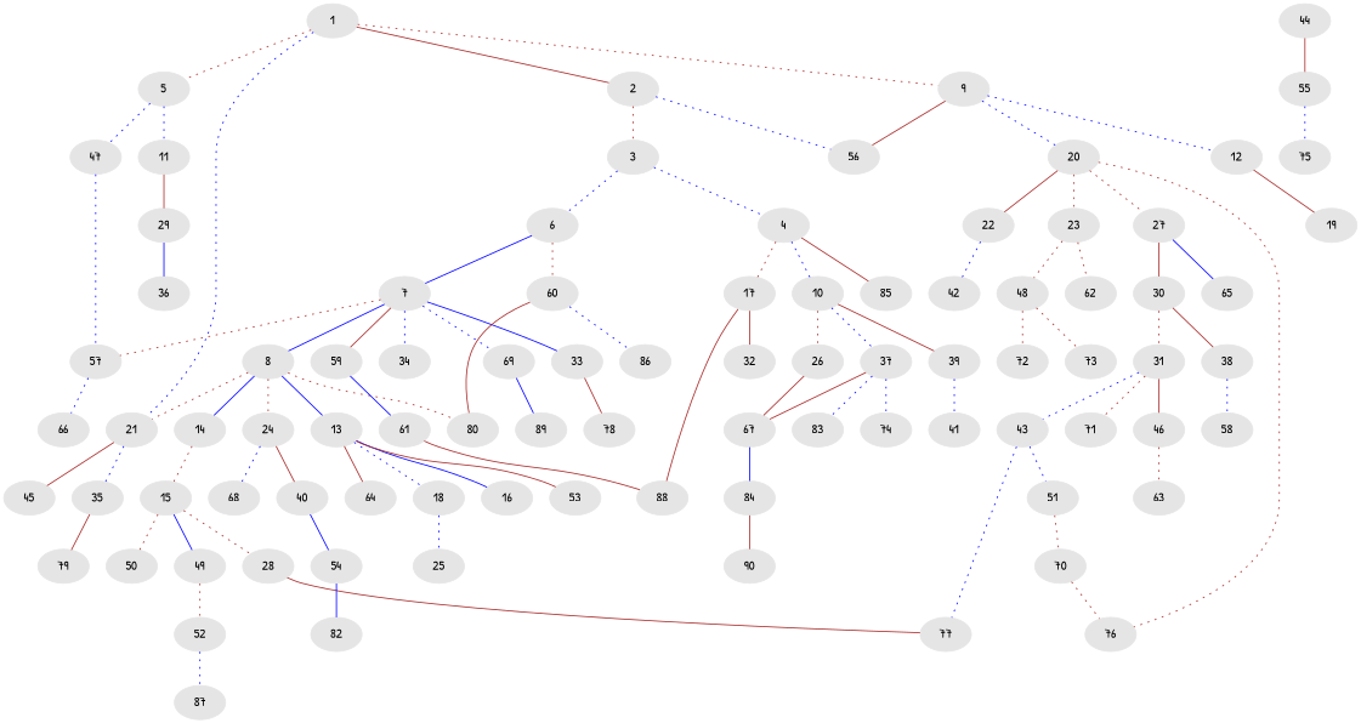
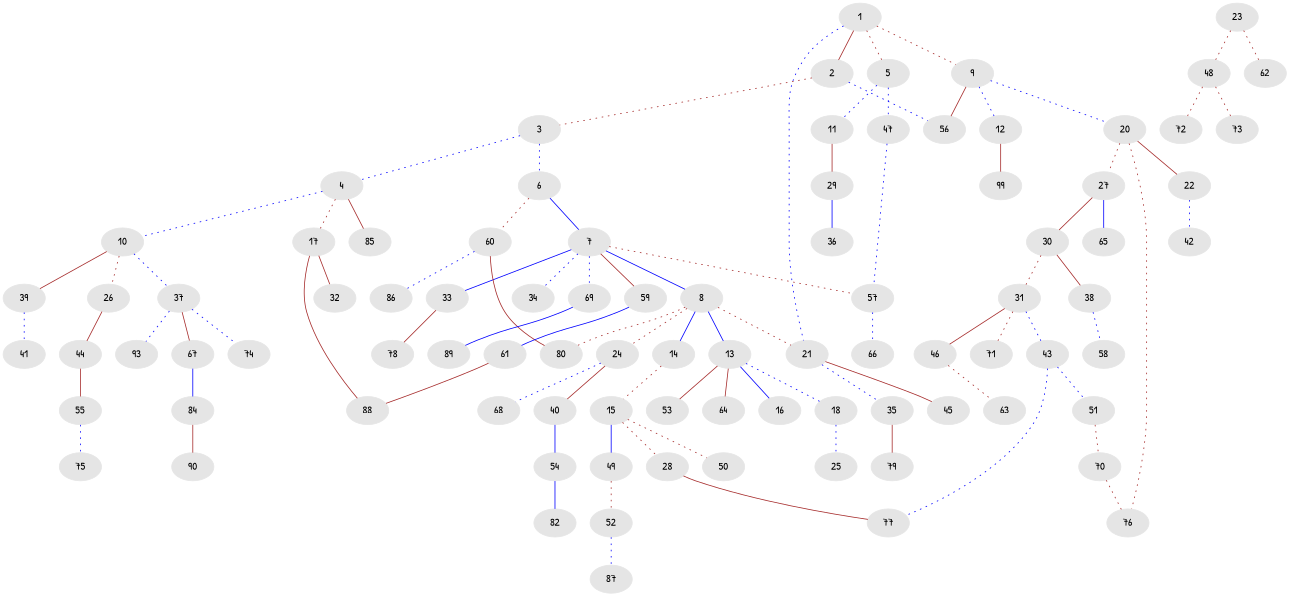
  graph {
    fontname="Patrick Hand"
    node [color=gray90 fontname="Patrick Hand" style=filled]
    edge [color=brown fontname="Patrick Hand" style=dotted]
    1
    2
    5
    9
    21
    3
    56
    11
    47
    12
    20
    35
    45
    4
    6
    10
    17
    85
    7
    60
    26
    37
    39
    32
    88
    29
    57
    8
    33
    34
    59
    69
    80
    86
    13
    14
    24
    78
    66
    61
    89
    16
    18
    53
    64
    15
    40
    68
-   19
+   19 [label=99]
    22
    23
    27
    76
    44
    67
    74
-   83
+   83 [label=93]
    41
    36
    25
    28
    49
    50
    77
    52
    42
    48
    62
    30
    65
    79
    72
    73
    54
    55
    31
    38
    43
    46
    71
    58
    51
    63
    84
    82
    70
    75
    87
    90
    1 -- 2 [style=solid]
    1 -- 5
    1 -- 9
    1 -- 21 [color=blue]
    2 -- 3
    2 -- 56 [color=blue]
    5 -- 11 [color=blue]
    5 -- 47 [color=blue]
    9 -- 56 [style=solid]
    9 -- 12 [color=blue]
    9 -- 20 [color=blue]
    21 -- 35 [color=blue]
    21 -- 45 [style=solid]
    3 -- 4 [color=blue]
    3 -- 6 [color=blue]
    11 -- 29 [style=solid]
    47 -- 57 [color=blue]
    12 -- 19 [style=solid]
    20 -- 22 [style=solid]
-   20 -- 23
    20 -- 27
    20 -- 76
    35 -- 79 [style=solid]
    4 -- 10 [color=blue]
    4 -- 17
    4 -- 85 [style=solid]
    6 -- 7 [color=blue style=solid]
    6 -- 60
    10 -- 26
    10 -- 37 [color=blue]
    10 -- 39 [style=solid]
    17 -- 32 [style=solid]
    17 -- 88 [style=solid]
    7 -- 57
    7 -- 8 [color=blue style=solid]
    7 -- 33 [color=blue style=solid]
    7 -- 34 [color=blue]
    7 -- 59 [style=solid]
    7 -- 69 [color=blue]
    60 -- 80 [style=solid]
    60 -- 86 [color=blue]
-   26 -- 67 [style=solid]
+   26 -- 44 [style=solid]
    37 -- 67 [style=solid]
    37 -- 74 [color=blue]
    37 -- 83 [color=blue]
    39 -- 41 [color=blue]
    29 -- 36 [color=blue style=solid]
    57 -- 66 [color=blue]
    8 -- 21
    8 -- 80
    8 -- 13 [color=blue style=solid]
    8 -- 14 [color=blue style=solid]
    8 -- 24
    33 -- 78 [style=solid]
    59 -- 61 [color=blue style=solid]
    69 -- 89 [color=blue style=solid]
    13 -- 16 [color=blue style=solid]
    13 -- 18 [color=blue]
    13 -- 53 [style=solid]
    13 -- 64 [style=solid]
    14 -- 15
    24 -- 40 [style=solid]
    24 -- 68 [color=blue]
    61 -- 88 [style=solid]
    18 -- 25 [color=blue]
    15 -- 28
    15 -- 49 [color=blue style=solid]
    15 -- 50
    40 -- 54 [color=blue style=solid]
    22 -- 42 [color=blue]
    23 -- 48
    23 -- 62
    27 -- 30 [style=solid]
    27 -- 65 [color=blue style=solid]
    44 -- 55 [style=solid]
    67 -- 84 [color=blue style=solid]
    28 -- 77 [style=solid]
    49 -- 52
    52 -- 87 [color=blue]
    48 -- 72
    48 -- 73
    30 -- 31
    30 -- 38 [style=solid]
    54 -- 82 [color=blue style=solid]
    55 -- 75 [color=blue]
    31 -- 43 [color=blue]
    31 -- 46 [style=solid]
    31 -- 71
    38 -- 58 [color=blue]
    43 -- 77 [color=blue]
    43 -- 51 [color=blue]
    46 -- 63
    51 -- 70
    84 -- 90 [style=solid]
    70 -- 76
  }
